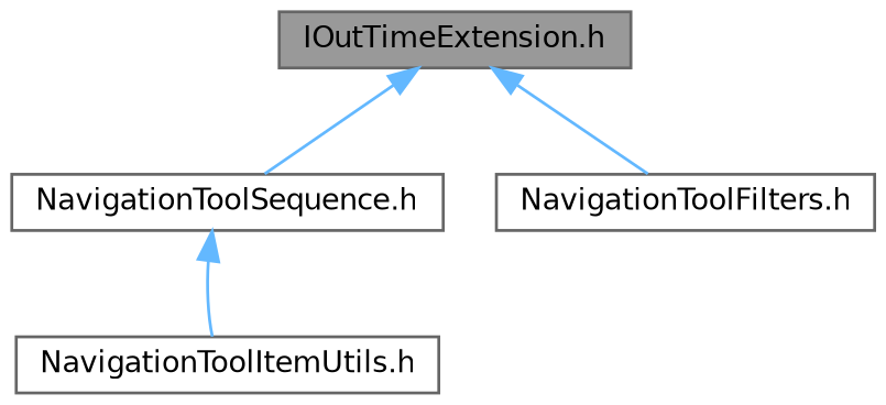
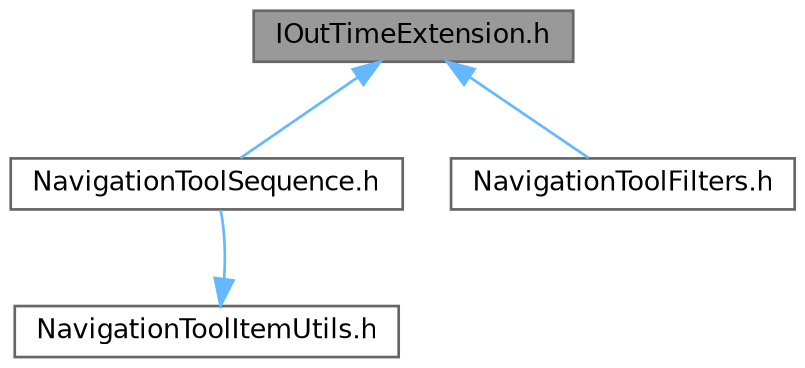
  digraph {
    node [color=grey40 fillcolor=white fontname=Helvetica fontsize=10 shape=box style=filled]
    edge [color=steelblue1 dir=back fontname=Helvetica fontsize=10 labelfontname=Helvetica labelfontsize=10 style=solid]
    n1 [color=gray40 fillcolor=grey60 fontcolor=black height=0.2 label="IOutTimeExtension.h" width=0.4]
    n2 [height=0.2 label="NavigationToolSequence.h" width=0.4]
    n3 [height=0.2 label="NavigationToolFilters.h" width=0.4]
    n4 [height=0.2 label="NavigationToolItemUtils.h" width=0.4]
    n1 -> n2
    n1 -> n3
-   n2 -> n4
+   n4 -> n2
  }
